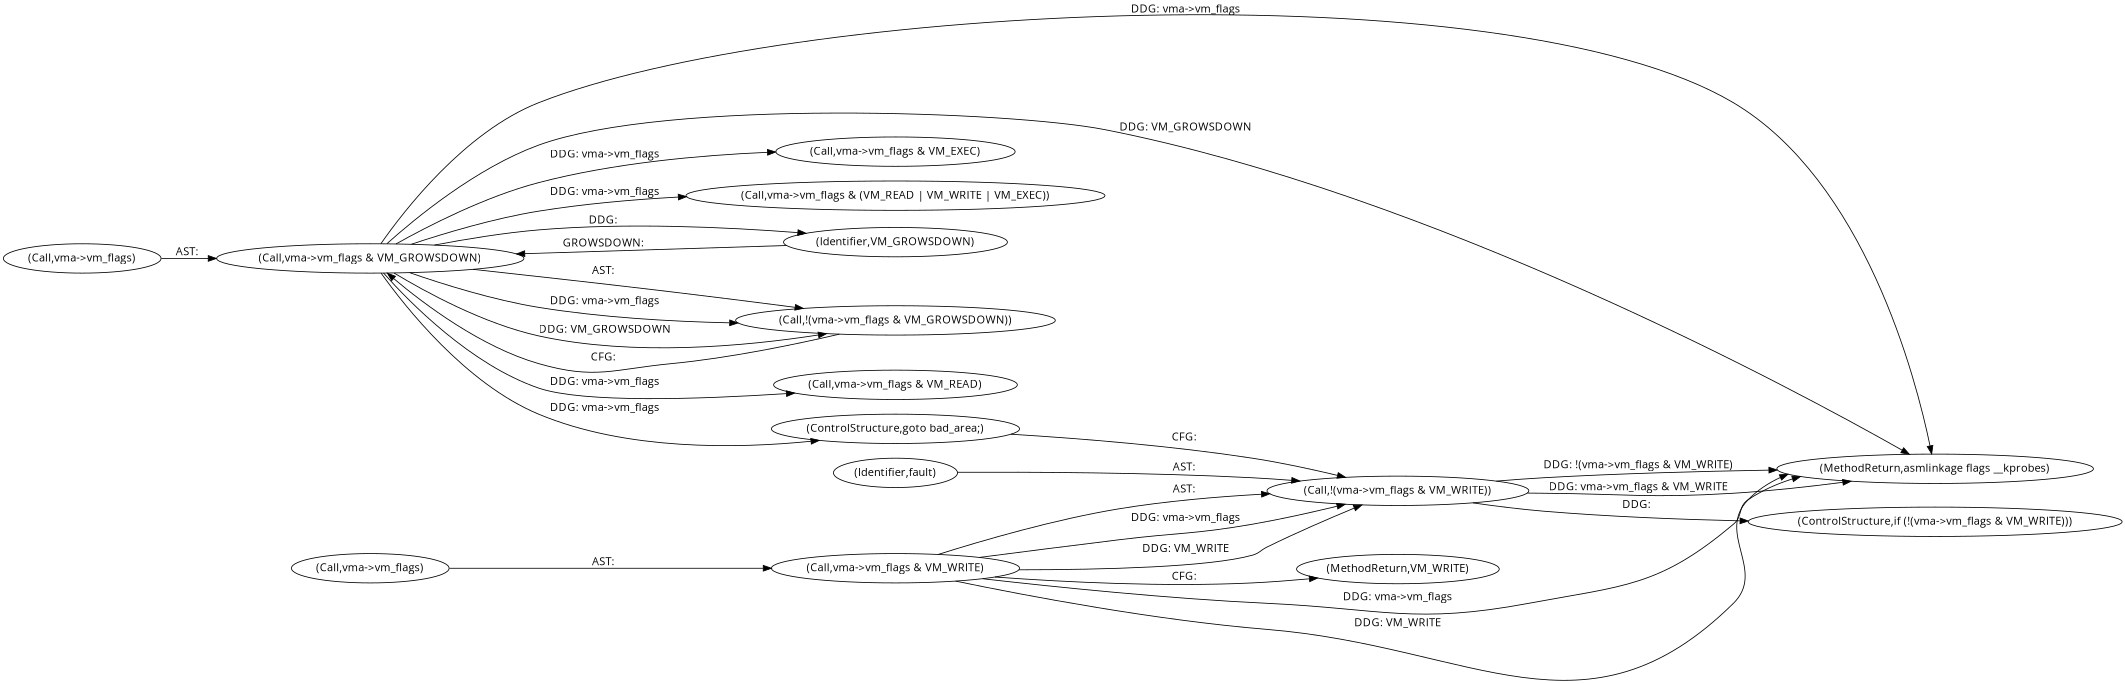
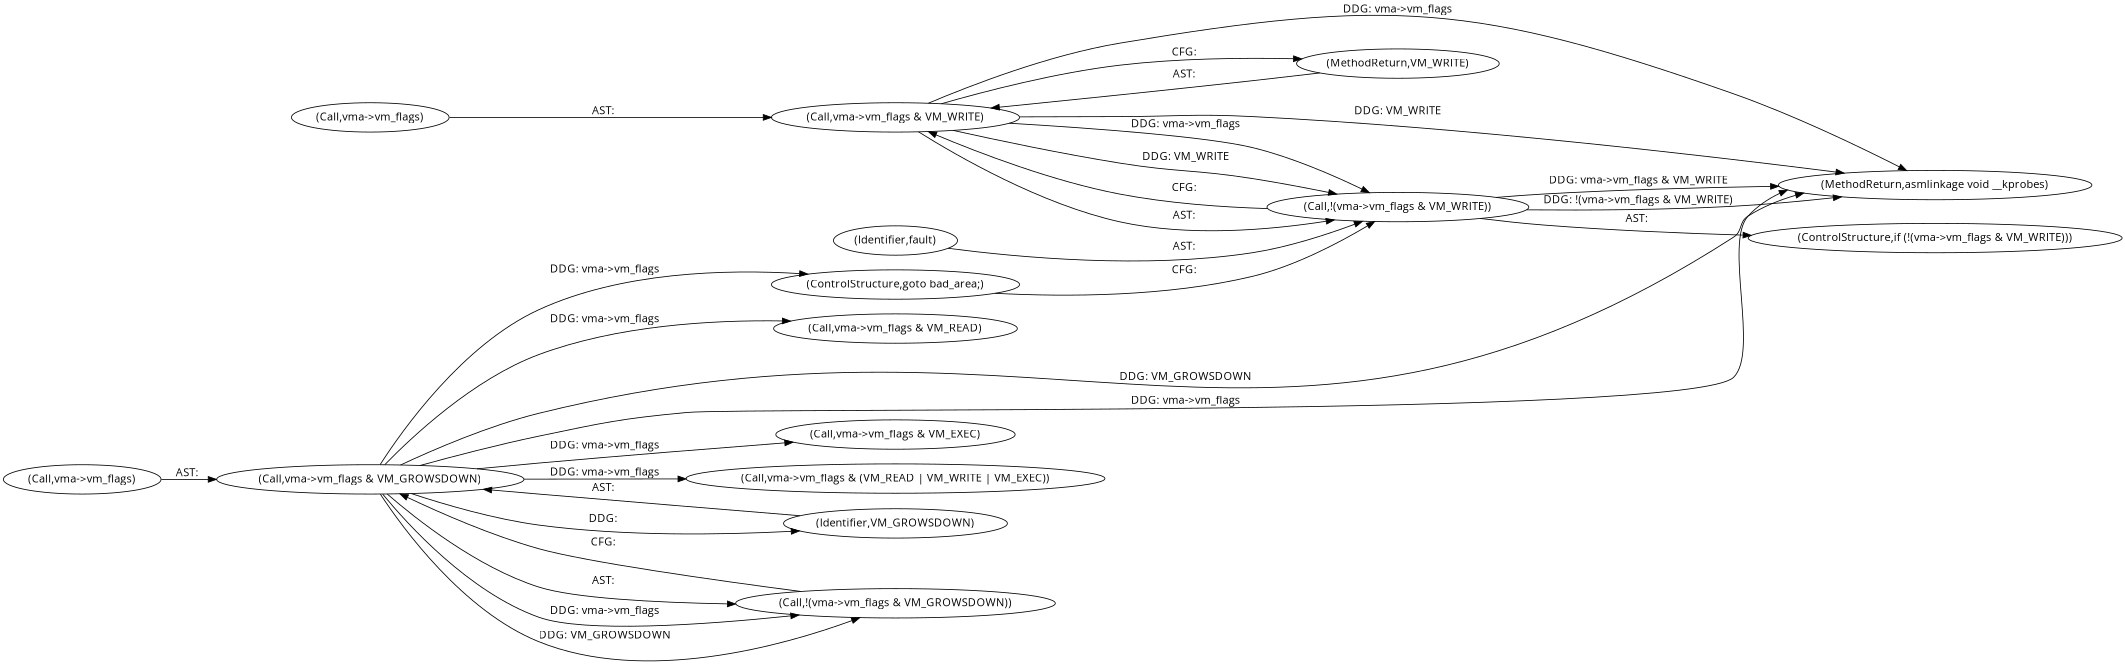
  digraph {
    fontname="Open Sans"
    rankdir=LR
    node [fontname="Open Sans"]
    edge [fontname="Open Sans"]
    n1 [label="(Call,vma->vm_flags & VM_WRITE)"]
    n2 [label="(Call,!(vma->vm_flags & VM_WRITE))"]
    n3 [label="(MethodReturn,VM_WRITE)"]
-   n4 [label="(MethodReturn,asmlinkage flags __kprobes)"]
+   n4 [label="(MethodReturn,asmlinkage void __kprobes)"]
    n5 [label="(ControlStructure,if (!(vma->vm_flags & VM_WRITE)))"]
    n6 [label="(Call,vma->vm_flags & VM_GROWSDOWN)"]
    n7 [label="(Call,vma->vm_flags & VM_EXEC)"]
    n8 [label="(Call,vma->vm_flags & (VM_READ | VM_WRITE | VM_EXEC))"]
    n9 [label="(Identifier,VM_GROWSDOWN)"]
    n10 [label="(Call,!(vma->vm_flags & VM_GROWSDOWN))"]
    n11 [label="(Call,vma->vm_flags & VM_READ)"]
    n12 [label="(ControlStructure,goto bad_area;)"]
    n13 [label="(Call,vma->vm_flags)"]
    n14 [label="(Call,vma->vm_flags)"]
    n15 [label="(Identifier,fault)"]
    n1 -> n2 [label="AST: "]
    n1 -> n2 [label="DDG: vma->vm_flags"]
    n1 -> n2 [label="DDG: VM_WRITE"]
    n1 -> n3 [label="CFG: "]
    n1 -> n4 [label="DDG: vma->vm_flags"]
    n1 -> n4 [label="DDG: VM_WRITE"]
+   n2 -> n1 [label="CFG: "]
    n2 -> n4 [label="DDG: !(vma->vm_flags & VM_WRITE)"]
    n2 -> n4 [label="DDG: vma->vm_flags & VM_WRITE"]
-   n2 -> n5 [label="DDG: "]
+   n2 -> n5 [label="AST: "]
+   n3 -> n1 [label="AST: "]
    n6 -> n4 [label="DDG: vma->vm_flags"]
    n6 -> n4 [label="DDG: VM_GROWSDOWN"]
    n6 -> n7 [label="DDG: vma->vm_flags"]
    n6 -> n8 [label="DDG: vma->vm_flags"]
    n6 -> n9 [label="DDG: "]
    n6 -> n10 [label="AST: "]
    n6 -> n10 [label="DDG: vma->vm_flags"]
    n6 -> n10 [label="DDG: VM_GROWSDOWN"]
    n6 -> n11 [label="DDG: vma->vm_flags"]
    n6 -> n12 [label="DDG: vma->vm_flags"]
-   n9 -> n6 [label="GROWSDOWN: "]
+   n9 -> n6 [label="AST: "]
    n10 -> n6 [label="CFG: "]
    n12 -> n2 [label="CFG: "]
    n13 -> n1 [label="AST: "]
    n14 -> n6 [label="AST: "]
    n15 -> n2 [label="AST: "]
  }
